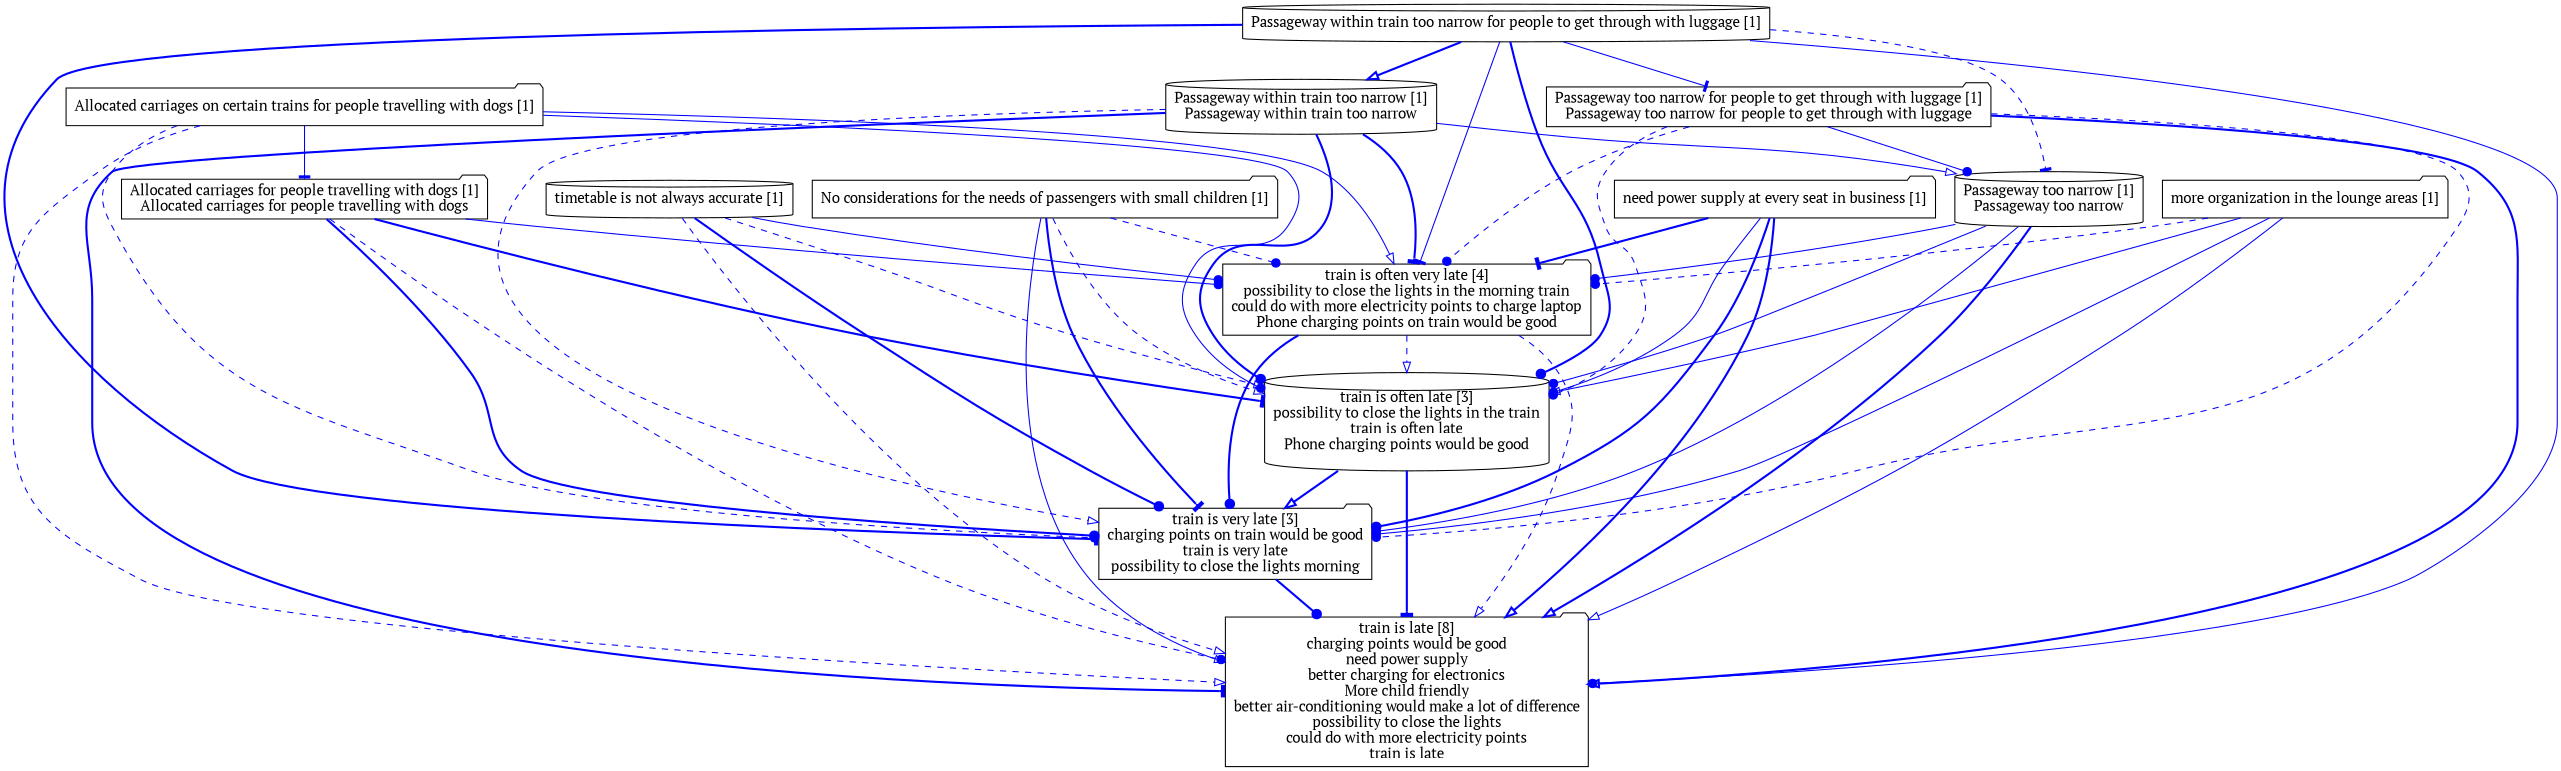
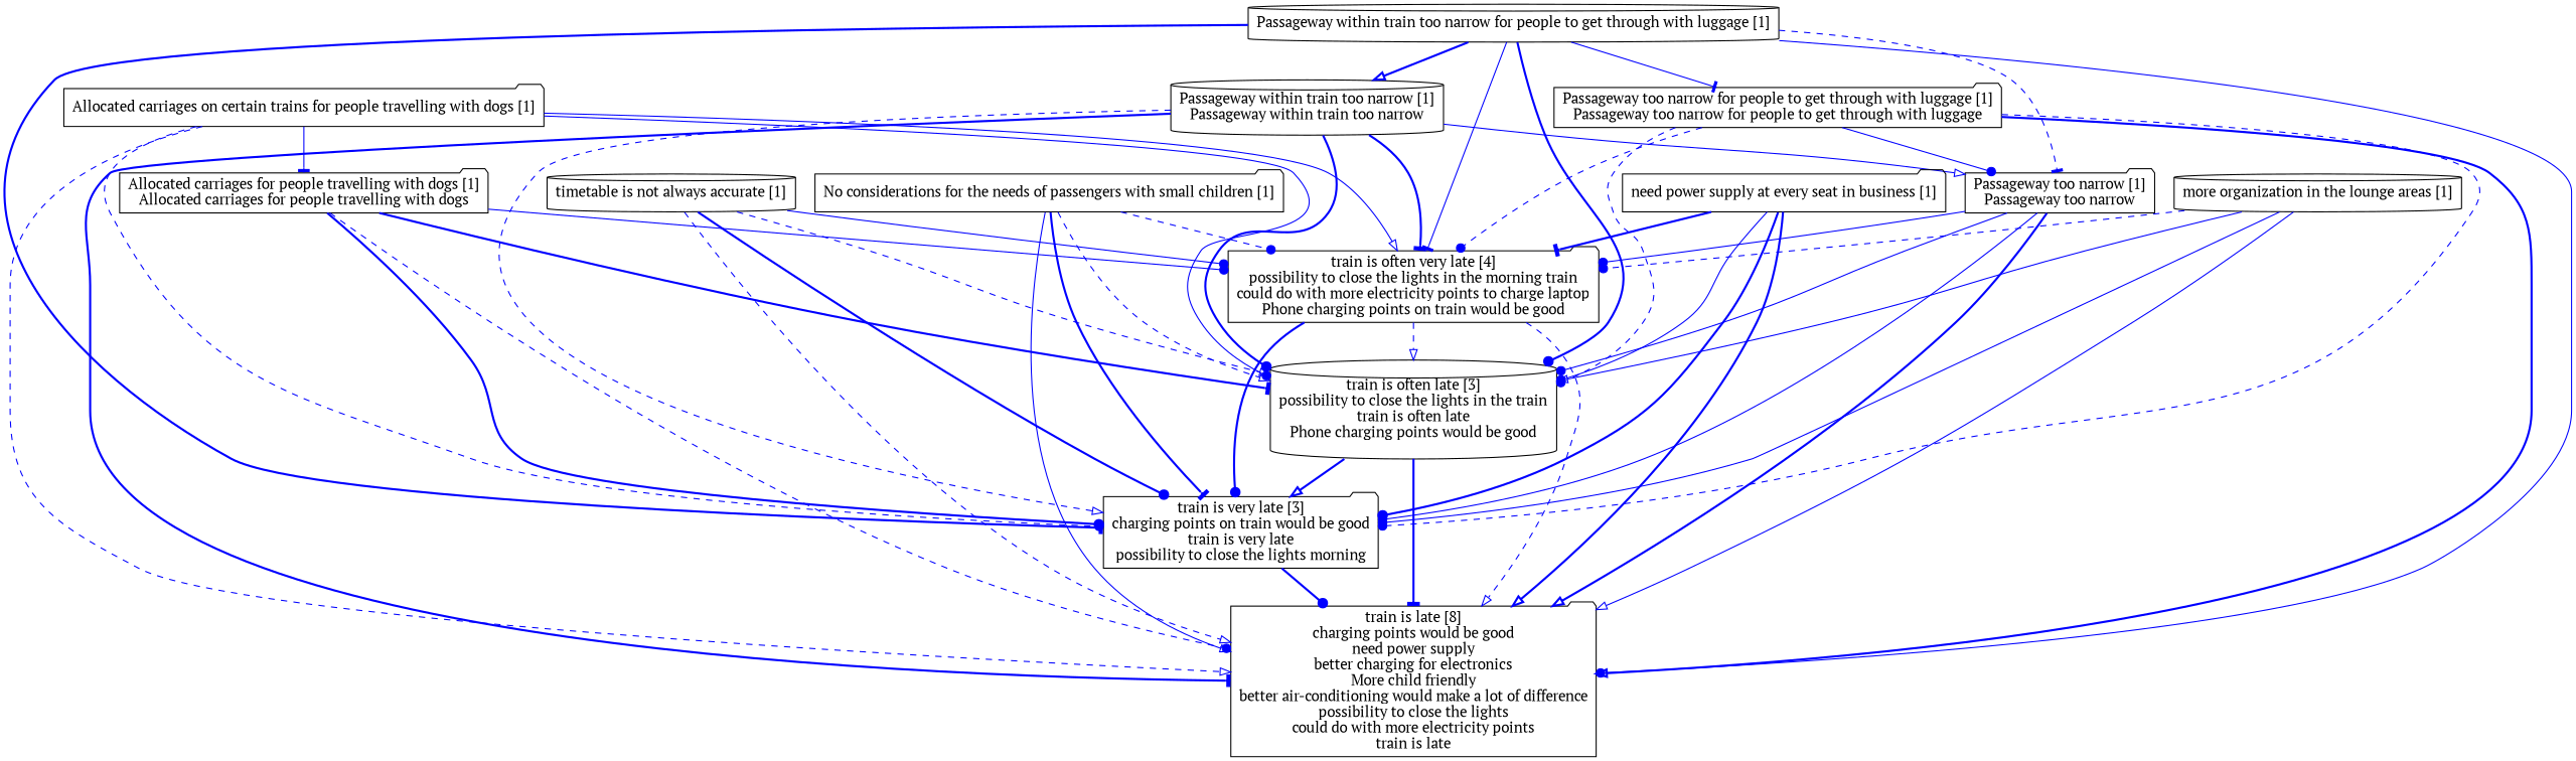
  digraph {
    fontname="PT Serif"
    node [fontname="PT Serif" shape=folder]
    edge [arrowhead=dot color=blue fontname="PT Serif" style=bold]
    "train is often late [3]\npossibility to close the lights in the train\ntrain is often late\nPhone charging points would be good" [shape=cylinder]
    "train is late [8]\ncharging points would be good\nneed power supply\nbetter charging for electronics\nMore child friendly\nbetter air-conditioning would make a lot of difference\npossibility to close the lights\ncould do with more electricity points\ntrain is late"
    "train is very late [3]\ncharging points on train would be good\ntrain is very late\npossibility to close the lights morning"
    "train is often very late [4]\npossibility to close the lights in the morning train\ncould do with more electricity points to charge laptop\nPhone charging points on train would be good"
    "Allocated carriages on certain trains for people travelling with dogs [1]"
    "Allocated carriages for people travelling with dogs [1]\nAllocated carriages for people travelling with dogs"
    "No considerations for the needs of passengers with small children [1]"
    "Passageway within train too narrow for people to get through with luggage [1]" [shape=cylinder]
    "Passageway too narrow for people to get through with luggage [1]\nPassageway too narrow for people to get through with luggage"
-   "Passageway too narrow [1]\nPassageway too narrow" [shape=cylinder]
+   "Passageway too narrow [1]\nPassageway too narrow"
    "Passageway within train too narrow [1]\nPassageway within train too narrow" [shape=cylinder]
-   "more organization in the lounge areas [1]"
+   "more organization in the lounge areas [1]" [shape=cylinder]
    "need power supply at every seat in business [1]"
    "timetable is not always accurate [1]" [shape=cylinder]
    "train is often late [3]\npossibility to close the lights in the train\ntrain is often late\nPhone charging points would be good" -> "train is late [8]\ncharging points would be good\nneed power supply\nbetter charging for electronics\nMore child friendly\nbetter air-conditioning would make a lot of difference\npossibility to close the lights\ncould do with more electricity points\ntrain is late" [arrowhead=tee]
    "train is often late [3]\npossibility to close the lights in the train\ntrain is often late\nPhone charging points would be good" -> "train is very late [3]\ncharging points on train would be good\ntrain is very late\npossibility to close the lights morning" [arrowhead=onormal]
    "train is very late [3]\ncharging points on train would be good\ntrain is very late\npossibility to close the lights morning" -> "train is late [8]\ncharging points would be good\nneed power supply\nbetter charging for electronics\nMore child friendly\nbetter air-conditioning would make a lot of difference\npossibility to close the lights\ncould do with more electricity points\ntrain is late"
    "train is often very late [4]\npossibility to close the lights in the morning train\ncould do with more electricity points to charge laptop\nPhone charging points on train would be good" -> "train is often late [3]\npossibility to close the lights in the train\ntrain is often late\nPhone charging points would be good" [arrowhead=onormal style=dashed]
    "train is often very late [4]\npossibility to close the lights in the morning train\ncould do with more electricity points to charge laptop\nPhone charging points on train would be good" -> "train is late [8]\ncharging points would be good\nneed power supply\nbetter charging for electronics\nMore child friendly\nbetter air-conditioning would make a lot of difference\npossibility to close the lights\ncould do with more electricity points\ntrain is late" [arrowhead=onormal style=dashed]
    "train is often very late [4]\npossibility to close the lights in the morning train\ncould do with more electricity points to charge laptop\nPhone charging points on train would be good" -> "train is very late [3]\ncharging points on train would be good\ntrain is very late\npossibility to close the lights morning"
    "Allocated carriages on certain trains for people travelling with dogs [1]" -> "train is often late [3]\npossibility to close the lights in the train\ntrain is often late\nPhone charging points would be good" [style=solid]
    "Allocated carriages on certain trains for people travelling with dogs [1]" -> "train is late [8]\ncharging points would be good\nneed power supply\nbetter charging for electronics\nMore child friendly\nbetter air-conditioning would make a lot of difference\npossibility to close the lights\ncould do with more electricity points\ntrain is late" [arrowhead=onormal style=dashed]
    "Allocated carriages on certain trains for people travelling with dogs [1]" -> "train is very late [3]\ncharging points on train would be good\ntrain is very late\npossibility to close the lights morning" [style=dashed]
    "Allocated carriages on certain trains for people travelling with dogs [1]" -> "train is often very late [4]\npossibility to close the lights in the morning train\ncould do with more electricity points to charge laptop\nPhone charging points on train would be good" [arrowhead=onormal style=solid]
    "Allocated carriages on certain trains for people travelling with dogs [1]" -> "Allocated carriages for people travelling with dogs [1]\nAllocated carriages for people travelling with dogs" [arrowhead=tee style=solid]
    "Allocated carriages for people travelling with dogs [1]\nAllocated carriages for people travelling with dogs" -> "train is often late [3]\npossibility to close the lights in the train\ntrain is often late\nPhone charging points would be good" [arrowhead=tee]
    "Allocated carriages for people travelling with dogs [1]\nAllocated carriages for people travelling with dogs" -> "train is late [8]\ncharging points would be good\nneed power supply\nbetter charging for electronics\nMore child friendly\nbetter air-conditioning would make a lot of difference\npossibility to close the lights\ncould do with more electricity points\ntrain is late" [style=dashed]
    "Allocated carriages for people travelling with dogs [1]\nAllocated carriages for people travelling with dogs" -> "train is very late [3]\ncharging points on train would be good\ntrain is very late\npossibility to close the lights morning"
    "Allocated carriages for people travelling with dogs [1]\nAllocated carriages for people travelling with dogs" -> "train is often very late [4]\npossibility to close the lights in the morning train\ncould do with more electricity points to charge laptop\nPhone charging points on train would be good" [style=solid]
    "No considerations for the needs of passengers with small children [1]" -> "train is often late [3]\npossibility to close the lights in the train\ntrain is often late\nPhone charging points would be good" [arrowhead=onormal style=dashed]
    "No considerations for the needs of passengers with small children [1]" -> "train is late [8]\ncharging points would be good\nneed power supply\nbetter charging for electronics\nMore child friendly\nbetter air-conditioning would make a lot of difference\npossibility to close the lights\ncould do with more electricity points\ntrain is late" [arrowhead=onormal style=solid]
    "No considerations for the needs of passengers with small children [1]" -> "train is very late [3]\ncharging points on train would be good\ntrain is very late\npossibility to close the lights morning" [arrowhead=tee]
    "No considerations for the needs of passengers with small children [1]" -> "train is often very late [4]\npossibility to close the lights in the morning train\ncould do with more electricity points to charge laptop\nPhone charging points on train would be good" [style=dashed]
    "Passageway within train too narrow for people to get through with luggage [1]" -> "train is often late [3]\npossibility to close the lights in the train\ntrain is often late\nPhone charging points would be good"
    "Passageway within train too narrow for people to get through with luggage [1]" -> "train is late [8]\ncharging points would be good\nneed power supply\nbetter charging for electronics\nMore child friendly\nbetter air-conditioning would make a lot of difference\npossibility to close the lights\ncould do with more electricity points\ntrain is late" [style=solid]
    "Passageway within train too narrow for people to get through with luggage [1]" -> "train is very late [3]\ncharging points on train would be good\ntrain is very late\npossibility to close the lights morning" [arrowhead=tee]
    "Passageway within train too narrow for people to get through with luggage [1]" -> "train is often very late [4]\npossibility to close the lights in the morning train\ncould do with more electricity points to charge laptop\nPhone charging points on train would be good" [arrowhead=tee style=solid]
    "Passageway within train too narrow for people to get through with luggage [1]" -> "Passageway too narrow for people to get through with luggage [1]\nPassageway too narrow for people to get through with luggage" [arrowhead=tee style=solid]
    "Passageway within train too narrow for people to get through with luggage [1]" -> "Passageway too narrow [1]\nPassageway too narrow" [arrowhead=tee style=dashed]
    "Passageway within train too narrow for people to get through with luggage [1]" -> "Passageway within train too narrow [1]\nPassageway within train too narrow" [arrowhead=onormal]
    "Passageway too narrow for people to get through with luggage [1]\nPassageway too narrow for people to get through with luggage" -> "train is often late [3]\npossibility to close the lights in the train\ntrain is often late\nPhone charging points would be good" [style=dashed]
    "Passageway too narrow for people to get through with luggage [1]\nPassageway too narrow for people to get through with luggage" -> "train is late [8]\ncharging points would be good\nneed power supply\nbetter charging for electronics\nMore child friendly\nbetter air-conditioning would make a lot of difference\npossibility to close the lights\ncould do with more electricity points\ntrain is late" [arrowhead=onormal]
    "Passageway too narrow for people to get through with luggage [1]\nPassageway too narrow for people to get through with luggage" -> "train is very late [3]\ncharging points on train would be good\ntrain is very late\npossibility to close the lights morning" [style=dashed]
    "Passageway too narrow for people to get through with luggage [1]\nPassageway too narrow for people to get through with luggage" -> "train is often very late [4]\npossibility to close the lights in the morning train\ncould do with more electricity points to charge laptop\nPhone charging points on train would be good" [style=dashed]
    "Passageway too narrow for people to get through with luggage [1]\nPassageway too narrow for people to get through with luggage" -> "Passageway too narrow [1]\nPassageway too narrow" [style=solid]
    "Passageway too narrow [1]\nPassageway too narrow" -> "train is often late [3]\npossibility to close the lights in the train\ntrain is often late\nPhone charging points would be good" [style=solid]
    "Passageway too narrow [1]\nPassageway too narrow" -> "train is late [8]\ncharging points would be good\nneed power supply\nbetter charging for electronics\nMore child friendly\nbetter air-conditioning would make a lot of difference\npossibility to close the lights\ncould do with more electricity points\ntrain is late" [arrowhead=onormal]
    "Passageway too narrow [1]\nPassageway too narrow" -> "train is very late [3]\ncharging points on train would be good\ntrain is very late\npossibility to close the lights morning" [style=solid]
    "Passageway too narrow [1]\nPassageway too narrow" -> "train is often very late [4]\npossibility to close the lights in the morning train\ncould do with more electricity points to charge laptop\nPhone charging points on train would be good" [style=solid]
    "Passageway within train too narrow [1]\nPassageway within train too narrow" -> "train is often late [3]\npossibility to close the lights in the train\ntrain is often late\nPhone charging points would be good"
    "Passageway within train too narrow [1]\nPassageway within train too narrow" -> "train is late [8]\ncharging points would be good\nneed power supply\nbetter charging for electronics\nMore child friendly\nbetter air-conditioning would make a lot of difference\npossibility to close the lights\ncould do with more electricity points\ntrain is late" [arrowhead=tee]
    "Passageway within train too narrow [1]\nPassageway within train too narrow" -> "train is very late [3]\ncharging points on train would be good\ntrain is very late\npossibility to close the lights morning" [arrowhead=onormal style=dashed]
    "Passageway within train too narrow [1]\nPassageway within train too narrow" -> "train is often very late [4]\npossibility to close the lights in the morning train\ncould do with more electricity points to charge laptop\nPhone charging points on train would be good" [arrowhead=tee]
    "Passageway within train too narrow [1]\nPassageway within train too narrow" -> "Passageway too narrow [1]\nPassageway too narrow" [arrowhead=onormal style=solid]
    "more organization in the lounge areas [1]" -> "train is often late [3]\npossibility to close the lights in the train\ntrain is often late\nPhone charging points would be good" [arrowhead=onormal style=solid]
    "more organization in the lounge areas [1]" -> "train is late [8]\ncharging points would be good\nneed power supply\nbetter charging for electronics\nMore child friendly\nbetter air-conditioning would make a lot of difference\npossibility to close the lights\ncould do with more electricity points\ntrain is late" [arrowhead=onormal style=solid]
    "more organization in the lounge areas [1]" -> "train is very late [3]\ncharging points on train would be good\ntrain is very late\npossibility to close the lights morning" [style=solid]
    "more organization in the lounge areas [1]" -> "train is often very late [4]\npossibility to close the lights in the morning train\ncould do with more electricity points to charge laptop\nPhone charging points on train would be good" [style=dashed]
    "need power supply at every seat in business [1]" -> "train is often late [3]\npossibility to close the lights in the train\ntrain is often late\nPhone charging points would be good" [style=solid]
    "need power supply at every seat in business [1]" -> "train is late [8]\ncharging points would be good\nneed power supply\nbetter charging for electronics\nMore child friendly\nbetter air-conditioning would make a lot of difference\npossibility to close the lights\ncould do with more electricity points\ntrain is late" [arrowhead=onormal]
    "need power supply at every seat in business [1]" -> "train is very late [3]\ncharging points on train would be good\ntrain is very late\npossibility to close the lights morning"
    "need power supply at every seat in business [1]" -> "train is often very late [4]\npossibility to close the lights in the morning train\ncould do with more electricity points to charge laptop\nPhone charging points on train would be good" [arrowhead=tee]
    "timetable is not always accurate [1]" -> "train is often late [3]\npossibility to close the lights in the train\ntrain is often late\nPhone charging points would be good" [arrowhead=onormal style=dashed]
    "timetable is not always accurate [1]" -> "train is late [8]\ncharging points would be good\nneed power supply\nbetter charging for electronics\nMore child friendly\nbetter air-conditioning would make a lot of difference\npossibility to close the lights\ncould do with more electricity points\ntrain is late" [arrowhead=onormal style=dashed]
    "timetable is not always accurate [1]" -> "train is very late [3]\ncharging points on train would be good\ntrain is very late\npossibility to close the lights morning"
    "timetable is not always accurate [1]" -> "train is often very late [4]\npossibility to close the lights in the morning train\ncould do with more electricity points to charge laptop\nPhone charging points on train would be good" [style=solid]
  }
